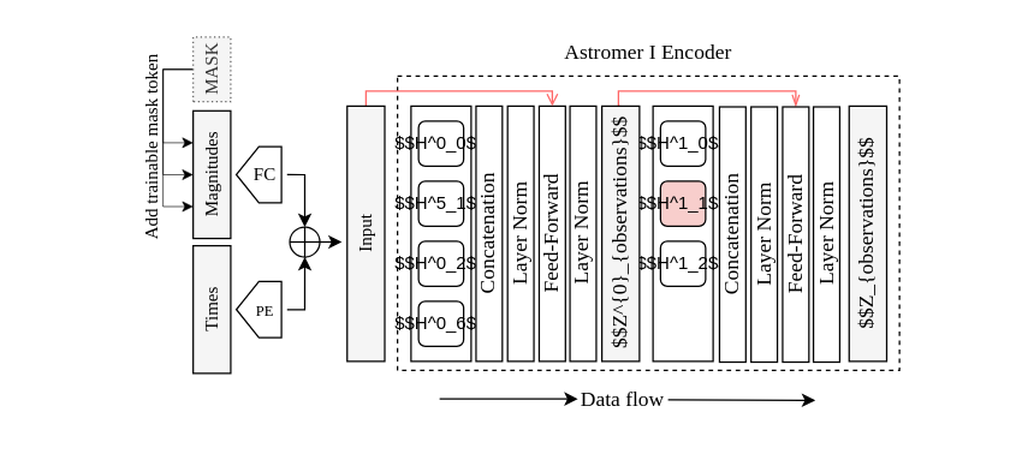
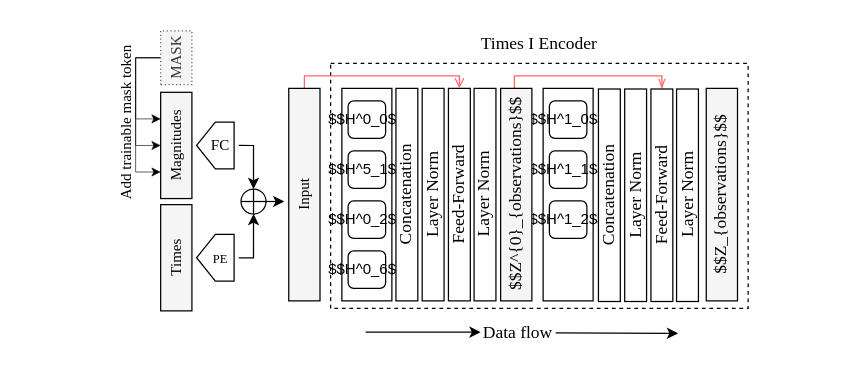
  <mxCell id="0" />
  <mxCell id="1" parent="0" />
  <mxCell id="2" value="" style="rounded=0;whiteSpace=wrap;html=1;fillColor=none;dashed=1;" parent="1" vertex="1"><mxGeometry x="264" y="50" width="334" height="196" as="geometry" /></mxCell>
  <mxCell id="3" value="" style="rounded=0;whiteSpace=wrap;html=1;" parent="1" vertex="1"><mxGeometry x="273" y="70" width="40" height="170" as="geometry" /></mxCell>
  <mxCell id="4" value="$$H^0_0$$" style="rounded=1;whiteSpace=wrap;html=1;" parent="1" vertex="1"><mxGeometry x="278" y="80" width="30" height="30" as="geometry" /></mxCell>
  <mxCell id="5" value="$$H^5_1$$" style="rounded=1;whiteSpace=wrap;html=1;" parent="1" vertex="1"><mxGeometry x="278" y="120" width="30" height="30" as="geometry" /></mxCell>
  <mxCell id="6" value="$$H^0_2$$" style="rounded=1;whiteSpace=wrap;html=1;" parent="1" vertex="1"><mxGeometry x="278" y="160" width="30" height="30" as="geometry" /></mxCell>
  <mxCell id="7" value="$$H^0_6$$" style="rounded=1;whiteSpace=wrap;html=1;" parent="1" vertex="1"><mxGeometry x="278" y="200" width="30" height="30" as="geometry" /></mxCell>
  <mxCell id="8" value="" style="rounded=0;whiteSpace=wrap;html=1;" parent="1" vertex="1"><mxGeometry x="434" y="70" width="40" height="170" as="geometry" /></mxCell>
  <mxCell id="9" value="$$H^1_0$$" style="rounded=1;whiteSpace=wrap;html=1;" parent="1" vertex="1"><mxGeometry x="439" y="80" width="30" height="30" as="geometry" /></mxCell>
- <mxCell id="10" value="$$H^1_1$$" style="rounded=1;whiteSpace=wrap;html=1;fillColor=#f8cecc;" parent="1" vertex="1"><mxGeometry x="439" y="120" width="30" height="30" as="geometry" /></mxCell>
+ <mxCell id="10" value="$$H^1_1$$" style="rounded=1;whiteSpace=wrap;html=1;" parent="1" vertex="1"><mxGeometry x="439" y="120" width="30" height="30" as="geometry" /></mxCell>
  <mxCell id="11" value="$$H^1_2$$" style="rounded=1;whiteSpace=wrap;html=1;" parent="1" vertex="1"><mxGeometry x="439" y="160" width="30" height="30" as="geometry" /></mxCell>
  <mxCell id="12" value="&lt;font style=&quot;font-size: 14px;&quot; face=&quot;Garamond&quot;&gt;Layer Norm&lt;/font&gt;" style="rounded=0;whiteSpace=wrap;html=1;rotation=-90;" parent="1" vertex="1"><mxGeometry x="261" y="146.25" width="170" height="17.5" as="geometry" /></mxCell>
- <mxCell id="13" value="&lt;font style=&quot;font-size: 14px;&quot; face=&quot;Garamond&quot;&gt;Astromer I Encoder&lt;/font&gt;" style="text;html=1;strokeColor=none;fillColor=none;align=center;verticalAlign=middle;whiteSpace=wrap;rounded=0;" parent="1" vertex="1"><mxGeometry x="316.25" y="20" width="229.5" height="30" as="geometry" /></mxCell>
+ <mxCell id="13" value="&lt;font style=&quot;font-size: 14px;&quot; face=&quot;Garamond&quot;&gt;Times I Encoder&lt;/font&gt;" style="text;html=1;strokeColor=none;fillColor=none;align=center;verticalAlign=middle;whiteSpace=wrap;rounded=0;" parent="1" vertex="1"><mxGeometry x="316.25" y="20" width="229.5" height="30" as="geometry" /></mxCell>
  <mxCell id="14" value="&lt;font face=&quot;Garamond&quot;&gt;&lt;span style=&quot;font-size: 14px;&quot;&gt;Feed-Forward&lt;/span&gt;&lt;/font&gt;" style="rounded=0;whiteSpace=wrap;html=1;rotation=-90;" parent="1" vertex="1"><mxGeometry x="282" y="146.25" width="170" height="17.5" as="geometry" /></mxCell>
  <mxCell id="15" style="edgeStyle=orthogonalEdgeStyle;rounded=0;orthogonalLoop=1;jettySize=auto;html=1;exitX=1;exitY=0.5;exitDx=0;exitDy=0;entryX=1;entryY=0.5;entryDx=0;entryDy=0;endArrow=openThin;endFill=0;strokeColor=#FF6666;" parent="1" source="30" target="19" edge="1"><mxGeometry relative="1" as="geometry"><Array as="points"><mxPoint x="411" y="70" /><mxPoint x="411" y="60" /><mxPoint x="529" y="60" /></Array><mxPoint x="410" y="60" as="sourcePoint" /><mxPoint x="611" y="70.5" as="targetPoint" /></mxGeometry></mxCell>
  <mxCell id="16" value="&lt;font style=&quot;font-size: 14px;&quot; face=&quot;Garamond&quot;&gt;Layer Norm&lt;/font&gt;" style="rounded=0;whiteSpace=wrap;html=1;rotation=-90;" parent="1" vertex="1"><mxGeometry x="302.5" y="146.25" width="170" height="17.5" as="geometry" /></mxCell>
  <mxCell id="17" value="&lt;font style=&quot;font-size: 14px;&quot; face=&quot;Garamond&quot;&gt;Concatenation&lt;/font&gt;" style="rounded=0;whiteSpace=wrap;html=1;rotation=-90;" parent="1" vertex="1"><mxGeometry x="240" y="146.25" width="170" height="17.5" as="geometry" /></mxCell>
  <mxCell id="18" value="&lt;font style=&quot;font-size: 14px;&quot; face=&quot;Garamond&quot;&gt;Layer Norm&lt;/font&gt;" style="rounded=0;whiteSpace=wrap;html=1;rotation=-90;" parent="1" vertex="1"><mxGeometry x="423" y="146.75" width="170" height="17.5" as="geometry" /></mxCell>
  <mxCell id="19" value="&lt;font face=&quot;Garamond&quot;&gt;&lt;span style=&quot;font-size: 14px;&quot;&gt;Feed-Forward&lt;/span&gt;&lt;/font&gt;" style="rounded=0;whiteSpace=wrap;html=1;rotation=-90;" parent="1" vertex="1"><mxGeometry x="444" y="146.75" width="170" height="17.5" as="geometry" /></mxCell>
  <mxCell id="20" value="&lt;font style=&quot;font-size: 14px;&quot; face=&quot;Garamond&quot;&gt;Layer Norm&lt;/font&gt;" style="rounded=0;whiteSpace=wrap;html=1;rotation=-90;" parent="1" vertex="1"><mxGeometry x="464.5" y="146.75" width="170" height="17.5" as="geometry" /></mxCell>
  <mxCell id="21" value="&lt;font style=&quot;font-size: 14px;&quot; face=&quot;Garamond&quot;&gt;Concatenation&lt;/font&gt;" style="rounded=0;whiteSpace=wrap;html=1;rotation=-90;" parent="1" vertex="1"><mxGeometry x="402" y="146.75" width="170" height="17.5" as="geometry" /></mxCell>
  <mxCell id="22" value="" style="endArrow=classic;html=1;rounded=0;" parent="1" target="23" edge="1"><mxGeometry width="50" height="50" relative="1" as="geometry"><mxPoint x="292" y="265" as="sourcePoint" /><mxPoint x="557" y="256" as="targetPoint" /></mxGeometry></mxCell>
  <mxCell id="23" value="&lt;font style=&quot;font-size: 14px;&quot; face=&quot;Garamond&quot;&gt;Data flow&lt;/font&gt;" style="text;html=1;strokeColor=none;fillColor=none;align=center;verticalAlign=middle;whiteSpace=wrap;rounded=0;fontSize=14;" parent="1" vertex="1"><mxGeometry x="384" y="250" width="60" height="30" as="geometry" /></mxCell>
  <mxCell id="24" value="" style="endArrow=classic;html=1;rounded=0;" parent="1" edge="1"><mxGeometry width="50" height="50" relative="1" as="geometry"><mxPoint x="444" y="265.5" as="sourcePoint" /><mxPoint x="542" y="266" as="targetPoint" /></mxGeometry></mxCell>
  <mxCell id="25" value="&lt;font face=&quot;Garamond&quot;&gt;Times&lt;/font&gt;" style="rounded=0;whiteSpace=wrap;html=1;rotation=-90;fillColor=#f5f5f5;fontColor=#000000;strokeColor=#000000;" parent="1" vertex="1"><mxGeometry x="98.04" y="193" width="85" height="25" as="geometry" /></mxCell>
  <mxCell id="26" style="edgeStyle=orthogonalEdgeStyle;rounded=0;orthogonalLoop=1;jettySize=auto;html=1;exitX=0.5;exitY=0;exitDx=0;exitDy=0;entryX=0.75;entryY=0;entryDx=0;entryDy=0;strokeWidth=0.5;" edge="1" parent="1" source="29" target="32"><mxGeometry relative="1" as="geometry"><mxPoint x="118.03" y="113" as="targetPoint" /></mxGeometry></mxCell>
  <mxCell id="27" style="edgeStyle=orthogonalEdgeStyle;rounded=0;orthogonalLoop=1;jettySize=auto;html=1;exitX=0.5;exitY=0;exitDx=0;exitDy=0;entryX=0.5;entryY=0;entryDx=0;entryDy=0;strokeWidth=0.5;" edge="1" parent="1" source="29" target="32"><mxGeometry relative="1" as="geometry" /></mxCell>
  <mxCell id="28" style="edgeStyle=orthogonalEdgeStyle;rounded=0;orthogonalLoop=1;jettySize=auto;html=1;exitX=0.5;exitY=0;exitDx=0;exitDy=0;entryX=0.25;entryY=0;entryDx=0;entryDy=0;strokeWidth=0.5;" edge="1" parent="1" source="29" target="32"><mxGeometry relative="1" as="geometry" /></mxCell>
  <mxCell id="29" value="&lt;font face=&quot;Garamond&quot;&gt;MASK&lt;/font&gt;" style="rounded=0;whiteSpace=wrap;html=1;rotation=-90;fillColor=#f5f5f5;fontColor=#333333;strokeColor=#666666;dashed=1;dashPattern=1 2;" parent="1" vertex="1"><mxGeometry x="118.97" y="33" width="43.13" height="25" as="geometry" /></mxCell>
  <mxCell id="30" value="&lt;font style=&quot;font-size: 14px;&quot; face=&quot;Garamond&quot;&gt;$$Z^{0}_{observations}$$&lt;/font&gt;" style="rounded=0;whiteSpace=wrap;html=1;rotation=-90;fillColor=#f5f5f5;strokeColor=#000000;fontColor=#000000;" parent="1" vertex="1"><mxGeometry x="327.5" y="142.5" width="170" height="25" as="geometry" /></mxCell>
  <mxCell id="31" value="&lt;font style=&quot;font-size: 14px;&quot; face=&quot;Garamond&quot;&gt;$$Z_{observations}$$&lt;/font&gt;" style="rounded=0;whiteSpace=wrap;html=1;rotation=-90;fillColor=#f5f5f5;strokeColor=#000000;fontColor=#000000;" parent="1" vertex="1"><mxGeometry x="492" y="142.5" width="170" height="25" as="geometry" /></mxCell>
  <mxCell id="32" value="&lt;font face=&quot;Garamond&quot;&gt;Magnitudes&lt;/font&gt;" style="rounded=0;whiteSpace=wrap;html=1;rotation=-90;fillColor=#f5f5f5;fontColor=#000000;strokeColor=#000000;" parent="1" vertex="1"><mxGeometry x="98.03" y="103.15" width="85" height="25" as="geometry" /></mxCell>
  <mxCell id="33" value="&lt;font style=&quot;font-size: 12px;&quot; face=&quot;Garamond&quot;&gt;Add trainable mask token&lt;/font&gt;" style="text;html=1;align=center;verticalAlign=middle;whiteSpace=wrap;rounded=0;rotation=-90;" vertex="1" parent="1"><mxGeometry x="20.53" y="93.15" width="161.5" height="10" as="geometry" /></mxCell>
  <mxCell id="34" value="" style="shape=loopLimit;whiteSpace=wrap;html=1;rotation=-90;" vertex="1" parent="1"><mxGeometry x="153.03" y="190.5" width="37.5" height="30" as="geometry" /></mxCell>
  <mxCell id="35" style="edgeStyle=orthogonalEdgeStyle;rounded=0;orthogonalLoop=1;jettySize=auto;html=1;exitX=1;exitY=0.5;exitDx=0;exitDy=0;entryX=0.5;entryY=1;entryDx=0;entryDy=0;" edge="1" parent="1" source="36" target="40"><mxGeometry relative="1" as="geometry" /></mxCell>
  <mxCell id="36" value="&lt;font style=&quot;font-size: 10px;&quot; face=&quot;Garamond&quot;&gt;PE&lt;/font&gt;" style="text;html=1;align=center;verticalAlign=middle;whiteSpace=wrap;rounded=0;" vertex="1" parent="1"><mxGeometry x="160.53" y="195.5" width="30" height="20" as="geometry" /></mxCell>
  <mxCell id="37" value="" style="shape=loopLimit;whiteSpace=wrap;html=1;rotation=-90;" vertex="1" parent="1"><mxGeometry x="153.03" y="100.65" width="37.5" height="30" as="geometry" /></mxCell>
  <mxCell id="38" style="edgeStyle=orthogonalEdgeStyle;rounded=0;orthogonalLoop=1;jettySize=auto;html=1;exitX=1;exitY=0.5;exitDx=0;exitDy=0;entryX=0.5;entryY=0;entryDx=0;entryDy=0;" edge="1" parent="1" source="39" target="40"><mxGeometry relative="1" as="geometry" /></mxCell>
  <mxCell id="39" value="&lt;font face=&quot;Garamond&quot;&gt;FC&lt;/font&gt;" style="text;html=1;align=center;verticalAlign=middle;whiteSpace=wrap;rounded=0;" vertex="1" parent="1"><mxGeometry x="160.53" y="105.65" width="30" height="20" as="geometry" /></mxCell>
  <mxCell id="40" value="" style="shape=orEllipse;perimeter=ellipsePerimeter;whiteSpace=wrap;html=1;backgroundOutline=1;" vertex="1" parent="1"><mxGeometry x="192.32" y="150.5" width="20" height="20" as="geometry" /></mxCell>
  <mxCell id="41" style="edgeStyle=orthogonalEdgeStyle;rounded=0;orthogonalLoop=1;jettySize=auto;html=1;exitX=1;exitY=0.5;exitDx=0;exitDy=0;entryX=1;entryY=0.5;entryDx=0;entryDy=0;endArrow=open;endFill=0;strokeColor=#FF6666;" edge="1" parent="1" source="42" target="14"><mxGeometry relative="1" as="geometry"><Array as="points"><mxPoint x="243" y="60" /><mxPoint x="367" y="60" /></Array></mxGeometry></mxCell>
  <mxCell id="42" value="&lt;font face=&quot;Garamond&quot;&gt;Input&lt;/font&gt;" style="rounded=0;whiteSpace=wrap;html=1;rotation=-90;fillColor=#f5f5f5;fontColor=#000000;strokeColor=#000000;" vertex="1" parent="1"><mxGeometry x="158" y="142.5" width="170" height="25" as="geometry" /></mxCell>
  <mxCell id="43" style="edgeStyle=orthogonalEdgeStyle;rounded=0;orthogonalLoop=1;jettySize=auto;html=1;exitX=1;exitY=0.5;exitDx=0;exitDy=0;entryX=0.467;entryY=-0.14;entryDx=0;entryDy=0;entryPerimeter=0;" edge="1" parent="1" source="40" target="42"><mxGeometry relative="1" as="geometry" /></mxCell>
